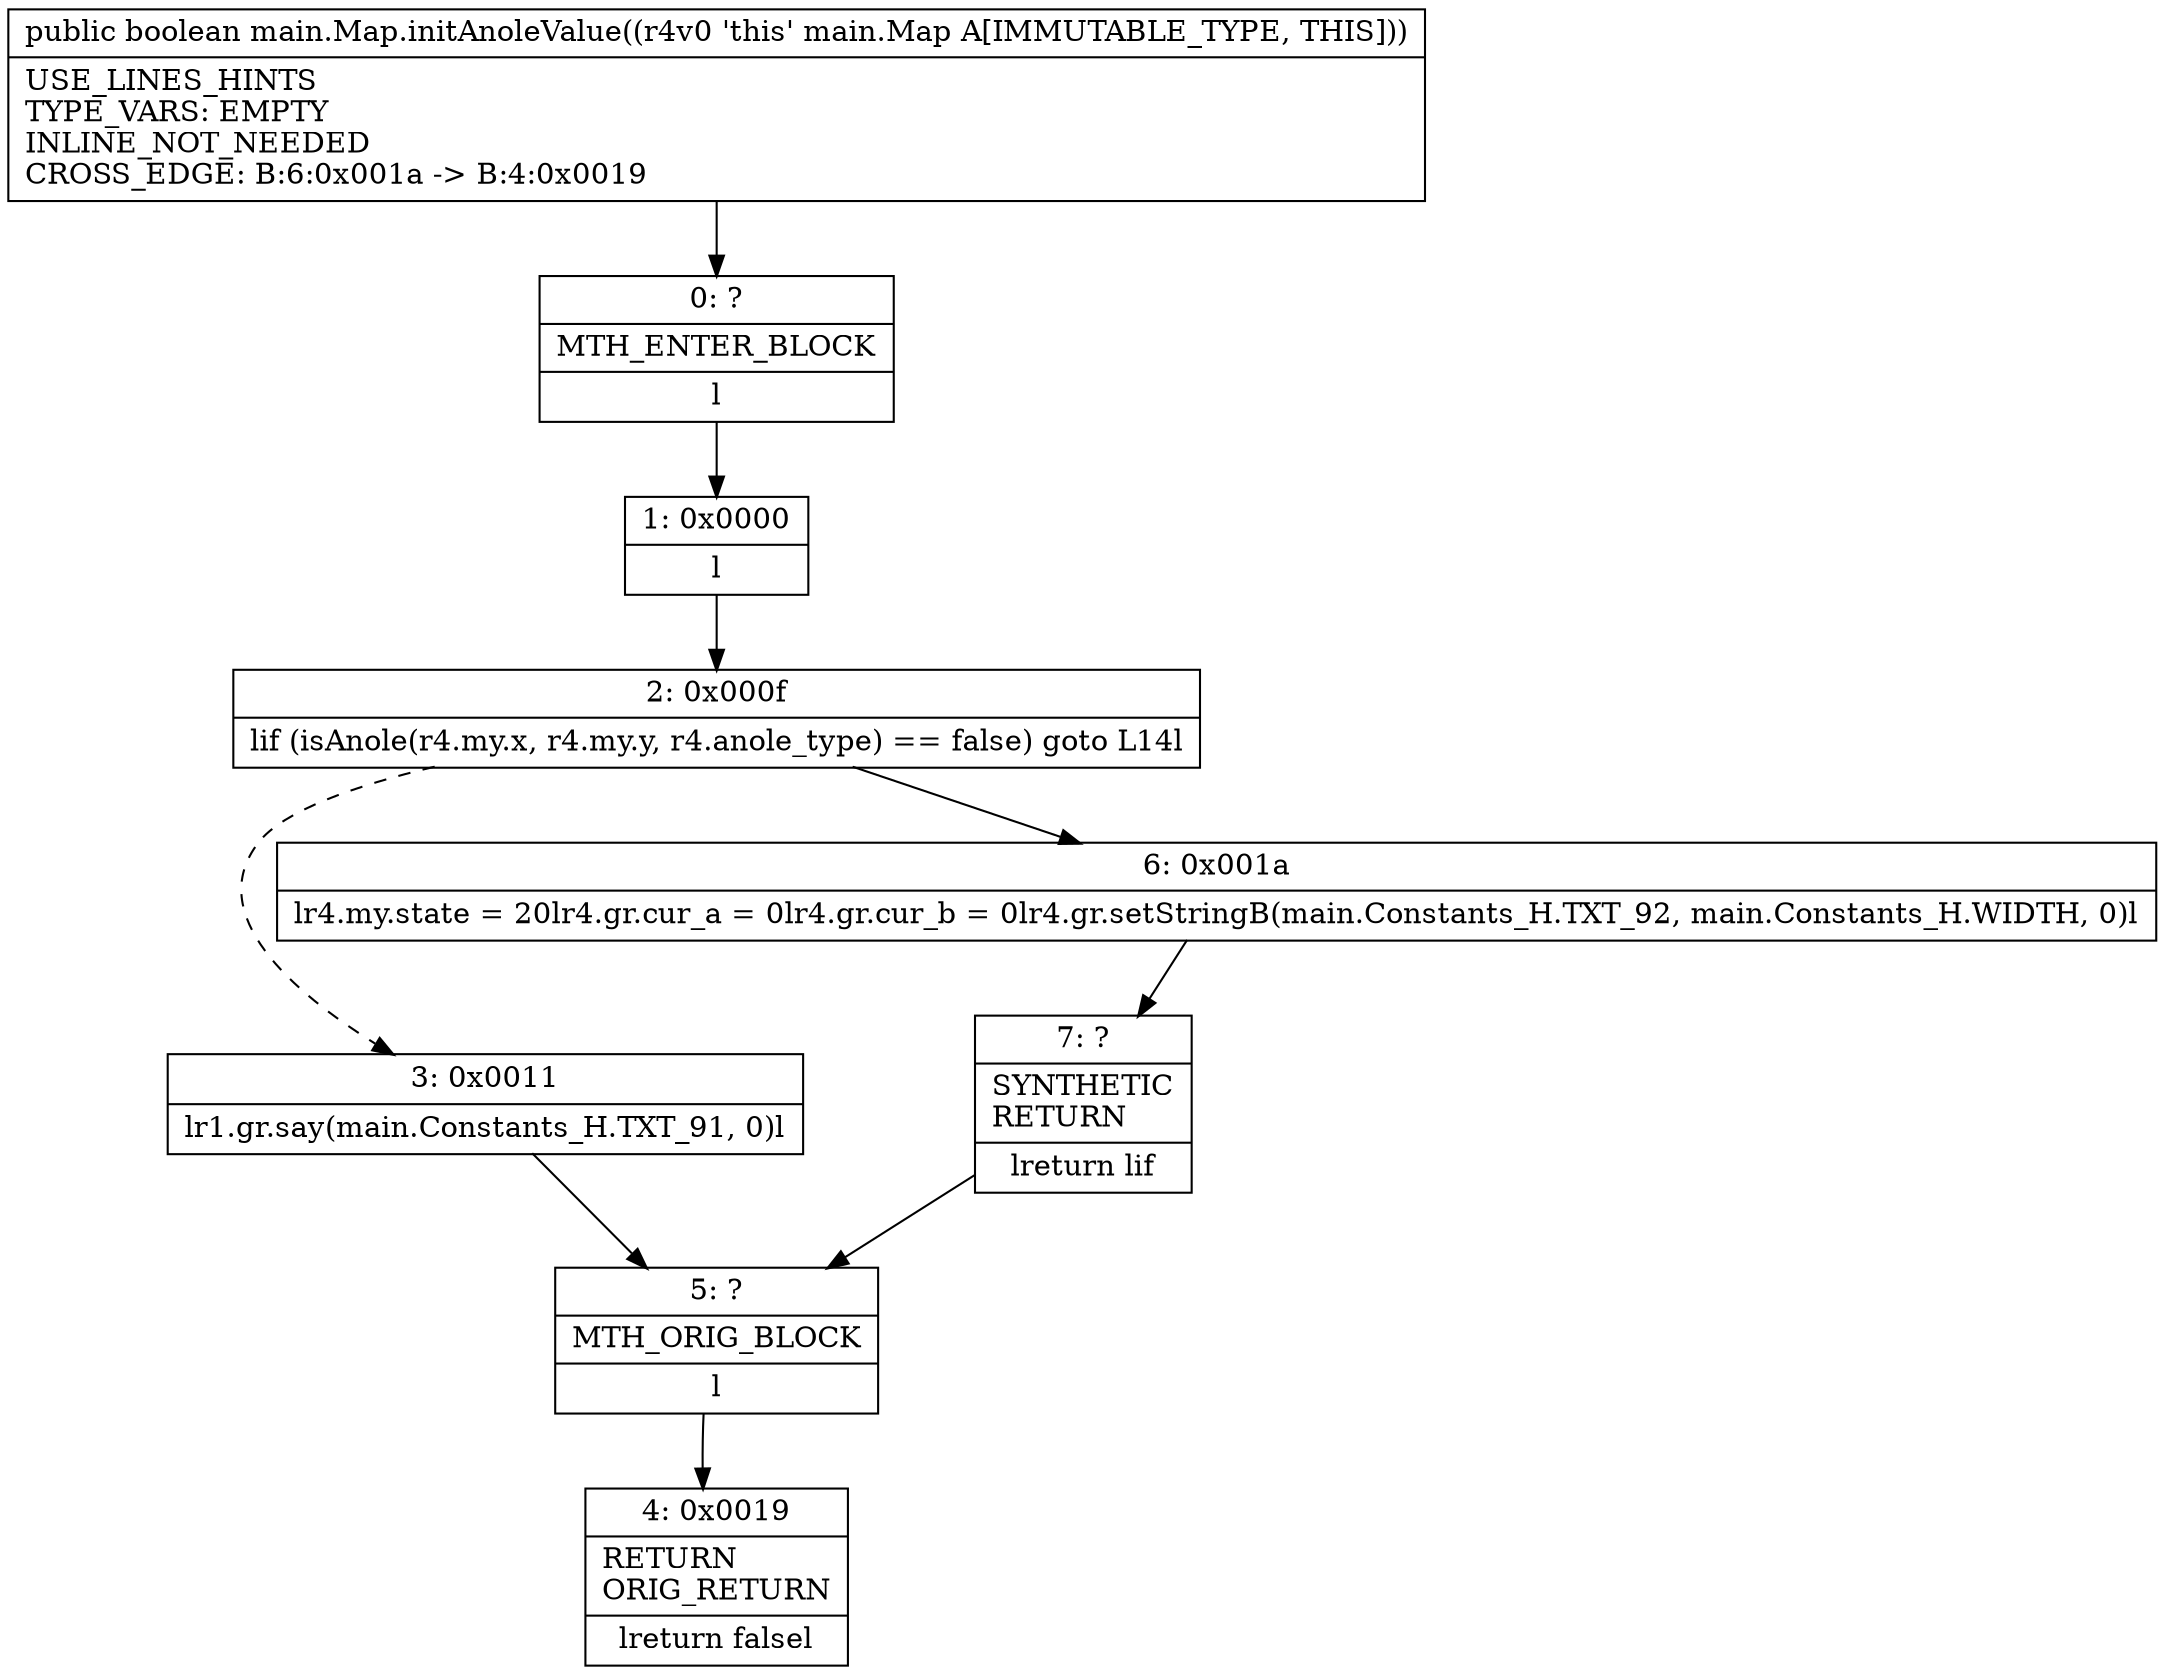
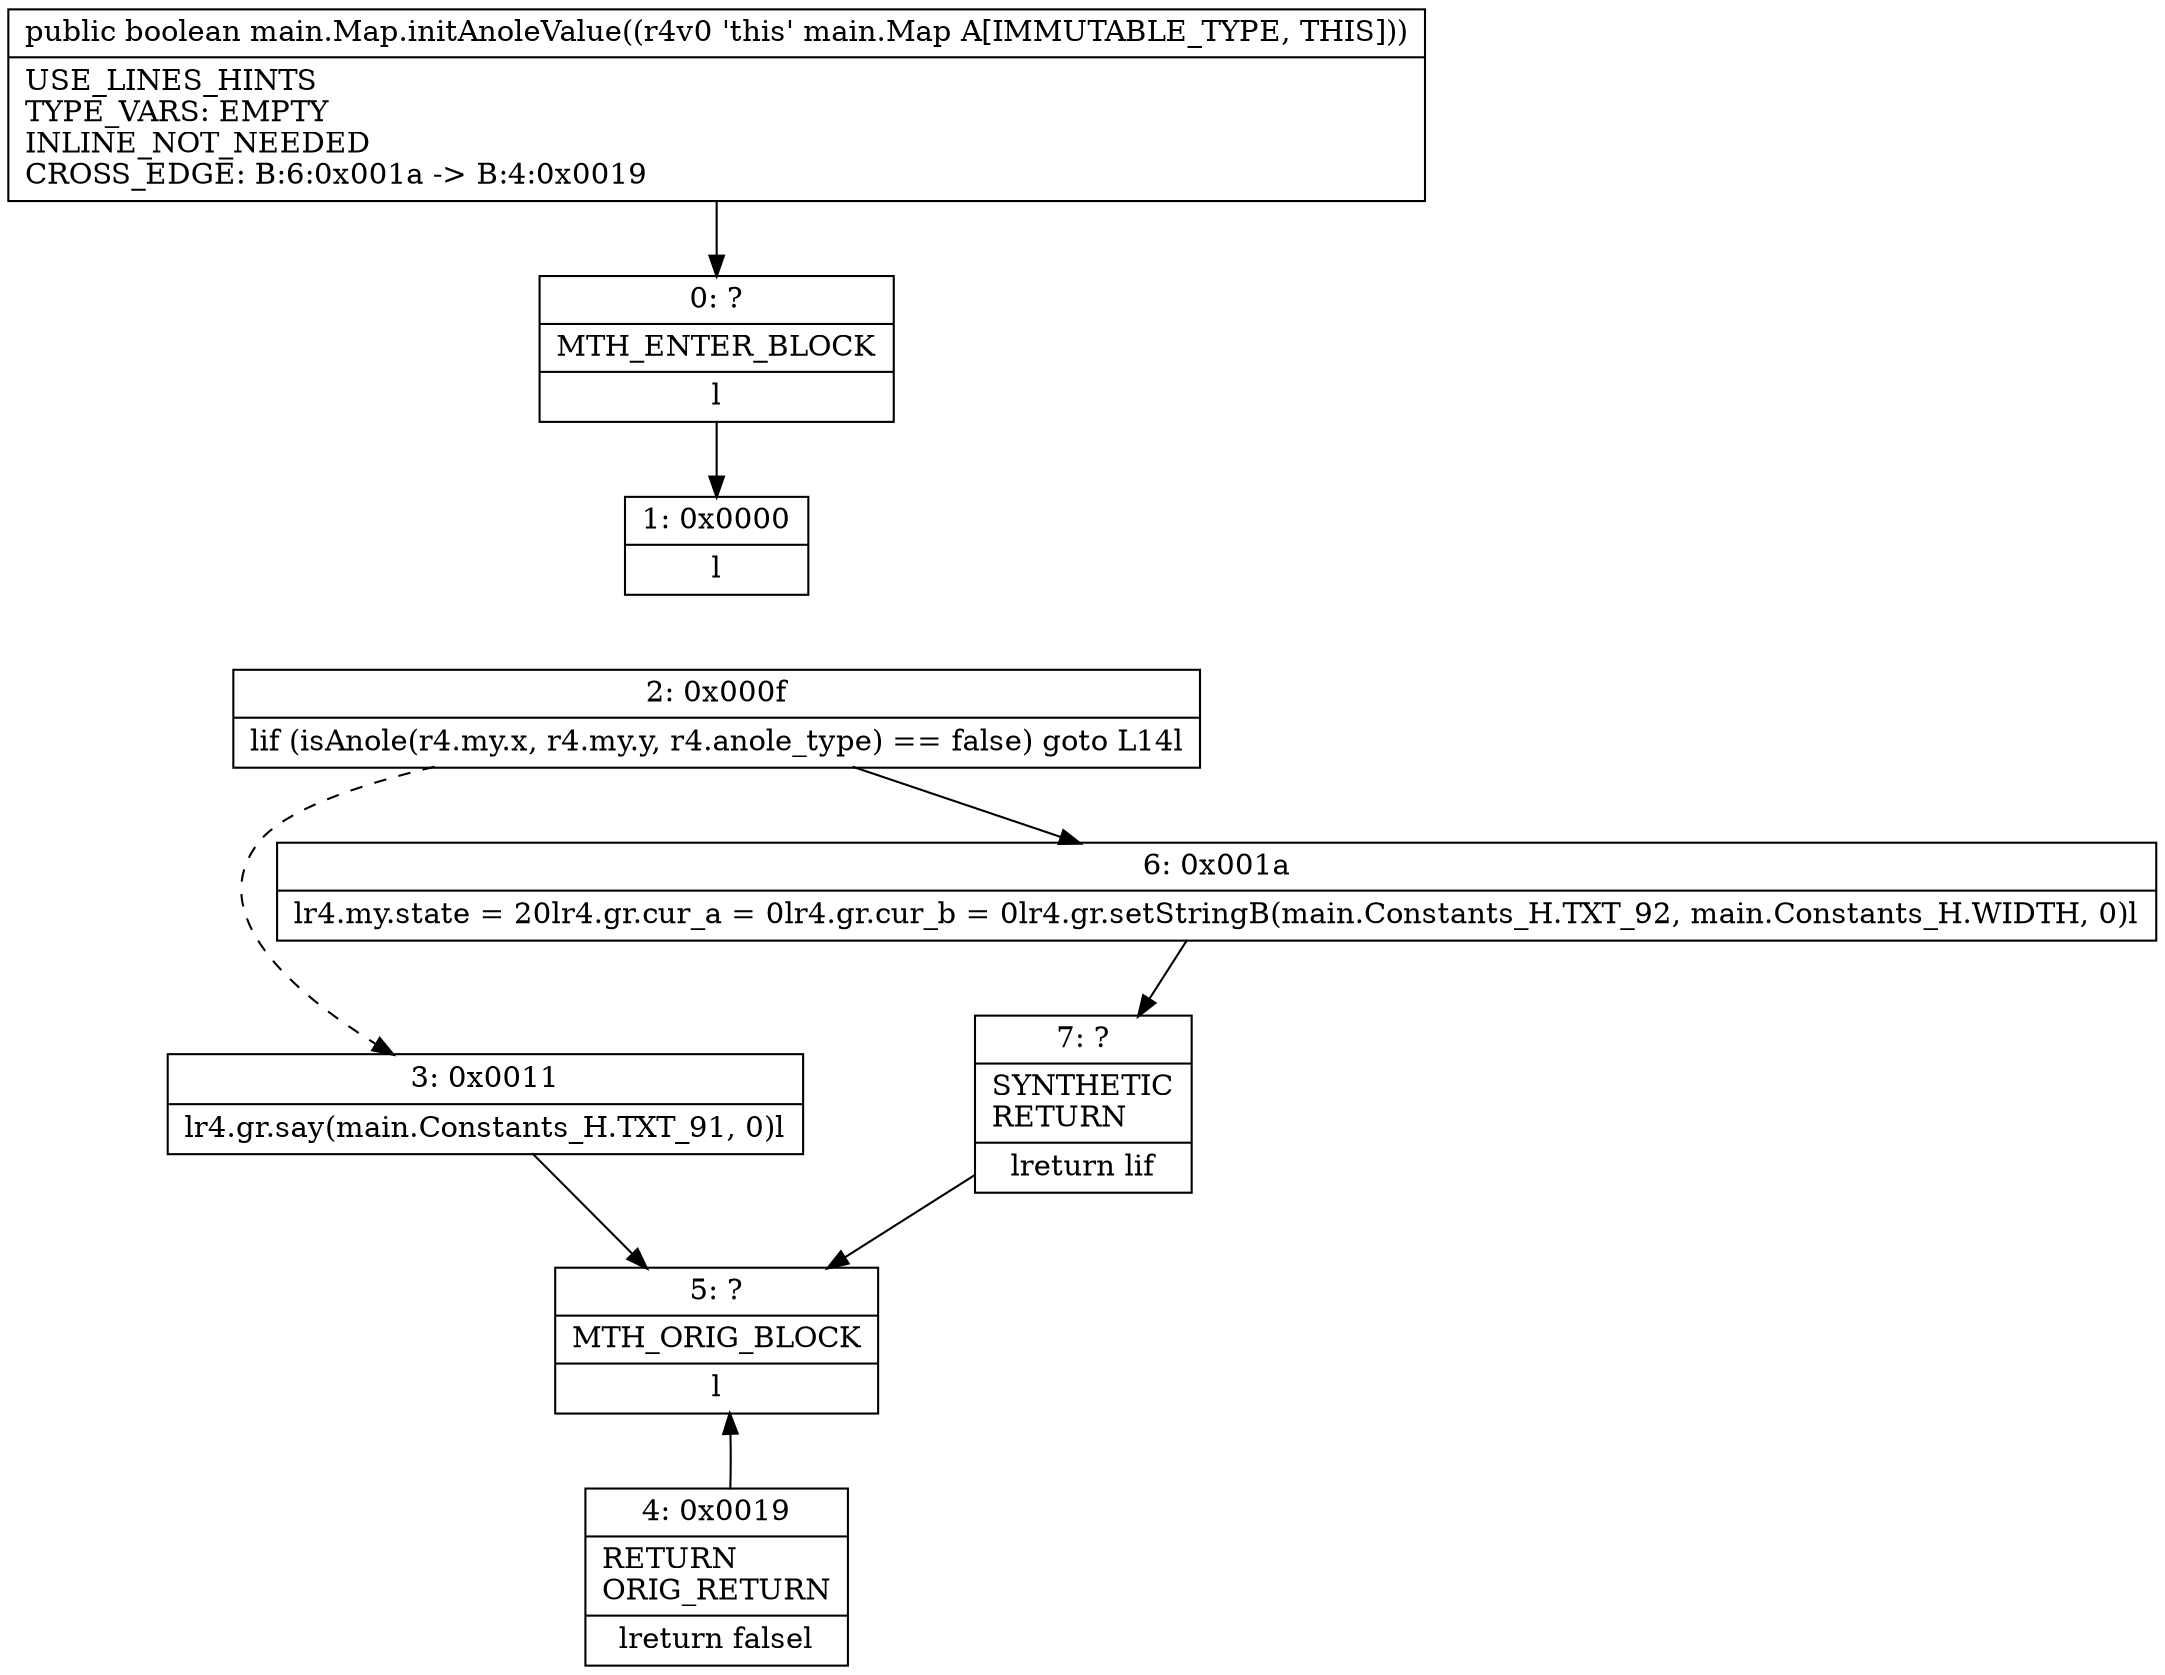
  digraph {
    node [shape=record]
    n1 [label="{0\:\ ?|MTH_ENTER_BLOCK\l|l}"]
    n2 [label="{1\:\ 0x0000|l}"]
    n3 [label="{2\:\ 0x000f|lif (isAnole(r4.my.x, r4.my.y, r4.anole_type) == false) goto L14l}"]
-   n4 [label="{3\:\ 0x0011|lr1.gr.say(main.Constants_H.TXT_91, 0)l}"]
+   n4 [label="{3\:\ 0x0011|lr4.gr.say(main.Constants_H.TXT_91, 0)l}"]
    n5 [label="{6\:\ 0x001a|lr4.my.state = 20lr4.gr.cur_a = 0lr4.gr.cur_b = 0lr4.gr.setStringB(main.Constants_H.TXT_92, main.Constants_H.WIDTH, 0)l}"]
    n6 [label="{5\:\ ?|MTH_ORIG_BLOCK\l|l}"]
    n7 [label="{7\:\ ?|SYNTHETIC\lRETURN\l|lreturn lif}"]
    n8 [label="{4\:\ 0x0019|RETURN\lORIG_RETURN\l|lreturn falsel}"]
    n9 [label="{public boolean main.Map.initAnoleValue((r4v0 'this' main.Map A[IMMUTABLE_TYPE, THIS]))  | USE_LINES_HINTS\lTYPE_VARS: EMPTY\lINLINE_NOT_NEEDED\lCROSS_EDGE: B:6:0x001a \-\> B:4:0x0019\l}"]
    n1 -> n2
-   n2 -> n3
    n3 -> n4 [style=dashed]
    n3 -> n5
    n4 -> n6
    n5 -> n7
    n7 -> n6
-   n6 -> n8
+   n8 -> n6
    n9 -> n1
  }
